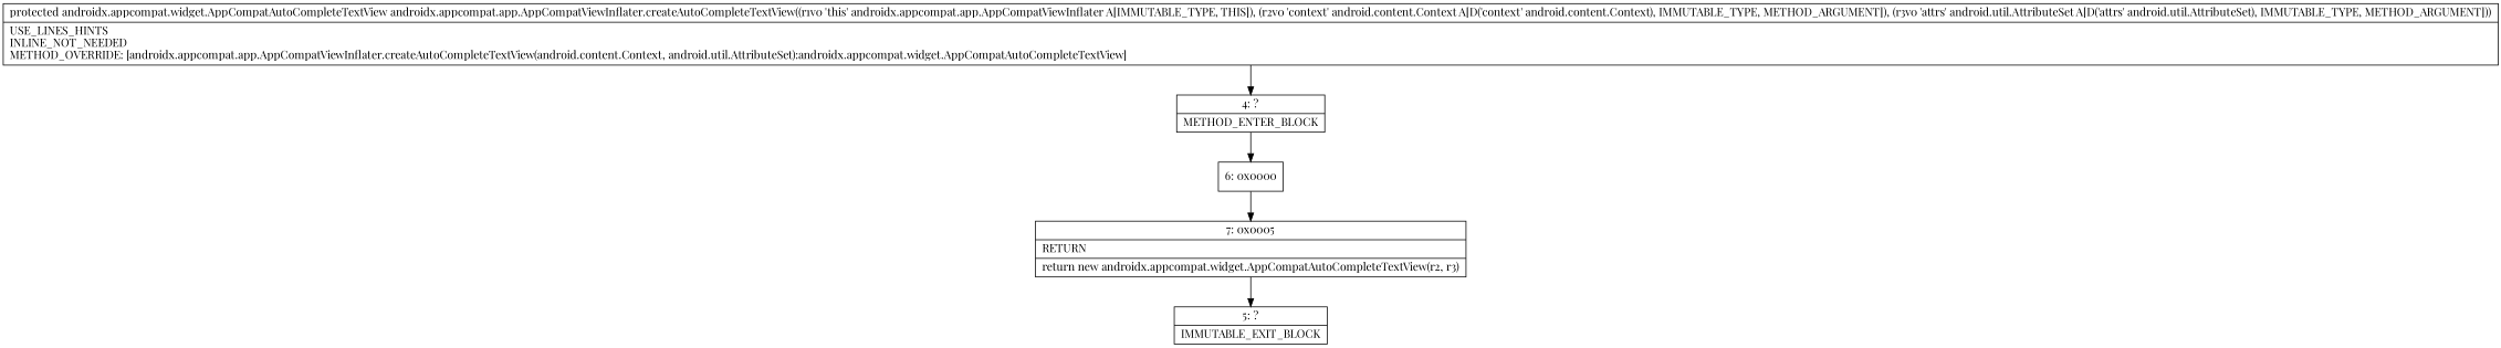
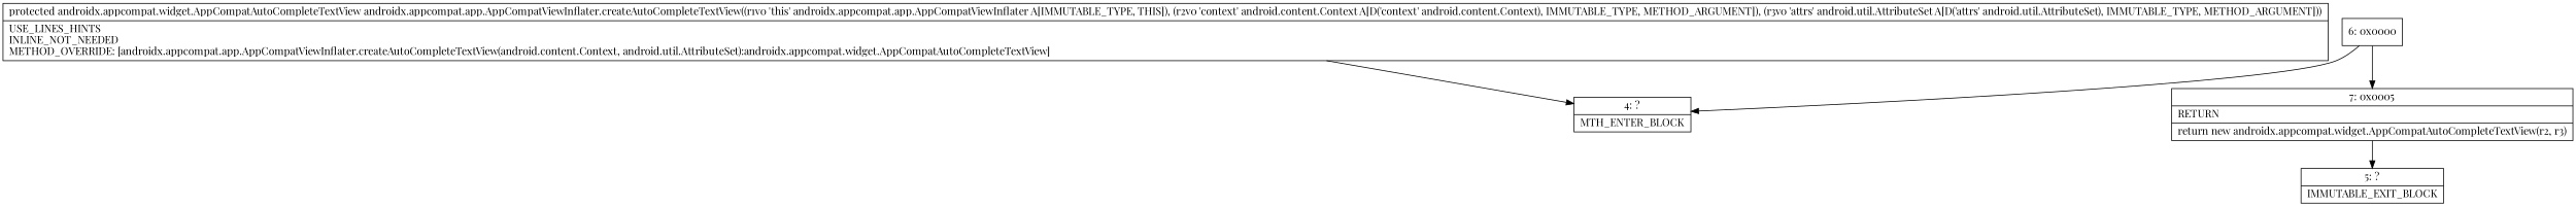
  digraph {
    fontname="Playfair Display"
    node [fontname="Playfair Display" shape=record]
    edge [fontname="Playfair Display"]
-   n1 [label="{4\:\ ?|METHOD_ENTER_BLOCK\l}"]
+   n1 [label="{4\:\ ?|MTH_ENTER_BLOCK\l}"]
    n2 [label="{6\:\ 0x0000}"]
    n3 [label="{7\:\ 0x0005|RETURN\l|return new androidx.appcompat.widget.AppCompatAutoCompleteTextView(r2, r3)\l}"]
    n4 [label="{5\:\ ?|IMMUTABLE_EXIT_BLOCK\l}"]
    n5 [label="{protected androidx.appcompat.widget.AppCompatAutoCompleteTextView androidx.appcompat.app.AppCompatViewInflater.createAutoCompleteTextView((r1v0 'this' androidx.appcompat.app.AppCompatViewInflater A[IMMUTABLE_TYPE, THIS]), (r2v0 'context' android.content.Context A[D('context' android.content.Context), IMMUTABLE_TYPE, METHOD_ARGUMENT]), (r3v0 'attrs' android.util.AttributeSet A[D('attrs' android.util.AttributeSet), IMMUTABLE_TYPE, METHOD_ARGUMENT]))  | USE_LINES_HINTS\lINLINE_NOT_NEEDED\lMETHOD_OVERRIDE: [androidx.appcompat.app.AppCompatViewInflater.createAutoCompleteTextView(android.content.Context, android.util.AttributeSet):androidx.appcompat.widget.AppCompatAutoCompleteTextView]\l}"]
-   n1 -> n2
+   n2 -> n1
    n2 -> n3
    n3 -> n4
    n5 -> n1
  }
